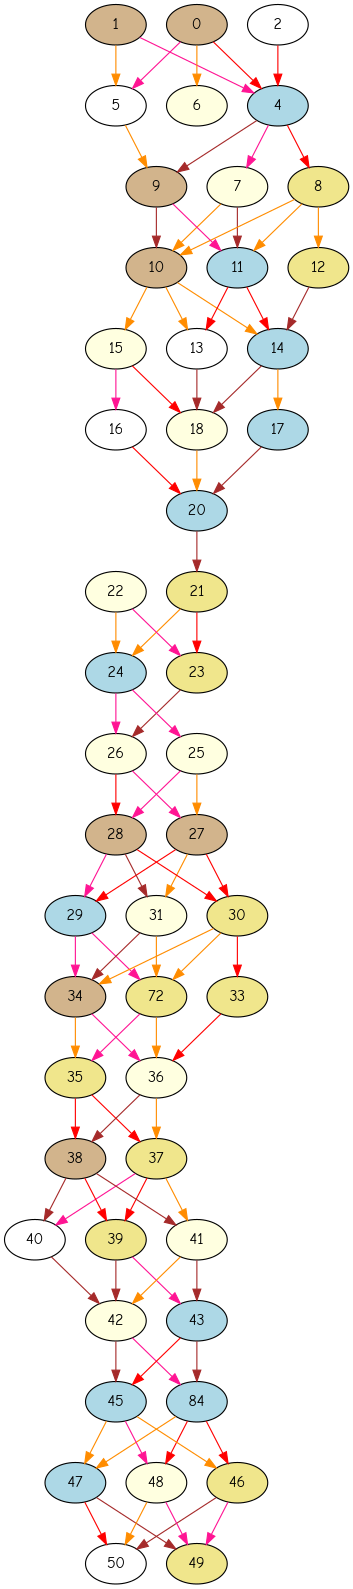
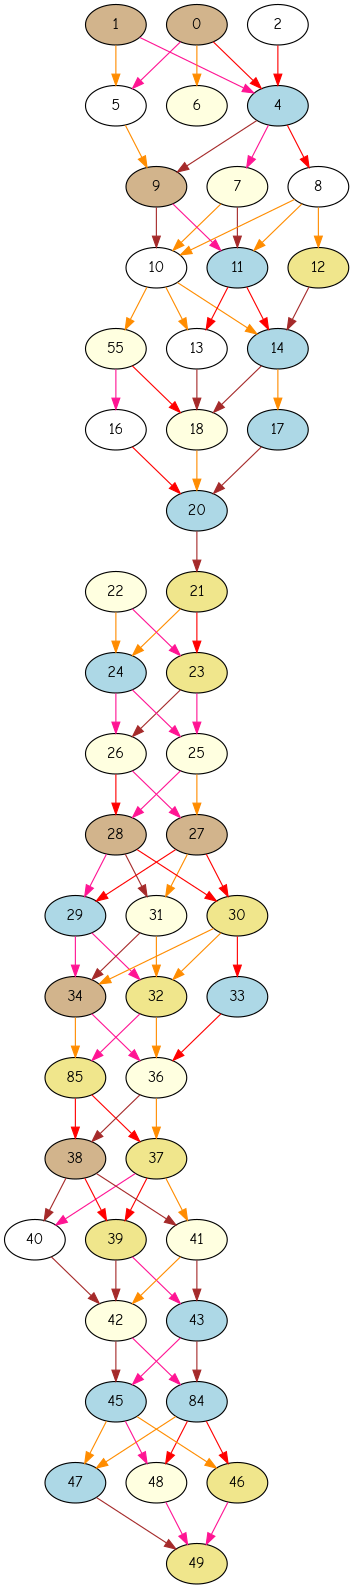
  digraph {
    fontname="Comic Neue"
    node [alpha=0.17 fillcolor=lightyellow fontname="Comic Neue" style=filled]
    edge [color=darkorange fontname="Comic Neue"]
    1 [alpha=0.02 expect_size=32011264 fillcolor=tan]
    4 [expect_size=27094016 fillcolor=lightblue]
    5 [alpha=0.12 expect_size=52333568 fillcolor=white]
    7 [alpha=0.15 expect_size=18920448]
-   8 [alpha=0.14 expect_size=20789248 fillcolor=khaki]
+   8 [alpha=0.14 expect_size=20789248 fillcolor=white]
    9 [alpha=0.05 expect_size=29236224 fillcolor=tan]
-   10 [expect_size=40689664 fillcolor=tan]
+   10 [expect_size=40689664 fillcolor=white]
    11 [alpha=0.05 expect_size=29523968 fillcolor=lightblue]
    12 [alpha=0.12 expect_size=34331648 fillcolor=khaki]
    2 [alpha=0.14 expect_size=32513024 fillcolor=white]
    n11 [alpha=0.03 expect_size=32475136 fillcolor=tan label=0]
    6 [alpha=0.12 expect_size=50759680]
    13 [alpha=0.03 expect_size=19753984 fillcolor=white]
    14 [alpha=0.12 expect_size=26182656 fillcolor=lightblue]
-   15 [alpha=0.20 expect_size=18662400]
+   15 [alpha=0.20 expect_size=18662400 label=55]
    18 [alpha=0.07 expect_size=14794752]
    17 [expect_size=27685888 fillcolor=lightblue]
    16 [alpha=0.04 expect_size=45800448 fillcolor=white]
    20 [expect_size=12138496 fillcolor=lightblue]
    21 [alpha=0.06 expect_size=51363840 fillcolor=khaki]
    23 [expect_size=43898880 fillcolor=khaki]
    24 [alpha=0.18 expect_size=51834880 fillcolor=lightblue]
    22 [alpha=0.05 expect_size=15918080]
    25 [alpha=0.18 expect_size=34093056]
    26 [alpha=0.18 expect_size=33302528]
    27 [alpha=0.04 expect_size=42908672 fillcolor=tan]
    28 [expect_size=34727936 fillcolor=tan]
    29 [alpha=0.19 expect_size=51722240 fillcolor=lightblue]
    30 [expect_size=51935232 fillcolor=khaki]
    31 [alpha=0.05 expect_size=45164544]
-   32 [alpha=0.05 expect_size=10995712 fillcolor=khaki label=72]
+   32 [alpha=0.05 expect_size=10995712 fillcolor=khaki]
    34 [alpha=0.06 expect_size=16691200 fillcolor=tan]
-   33 [alpha=0.11 expect_size=23884800 fillcolor=khaki]
-   35 [alpha=0.07 expect_size=11268096 fillcolor=khaki]
+   33 [alpha=0.11 expect_size=23884800 fillcolor=lightblue]
+   35 [alpha=0.07 expect_size=11268096 fillcolor=khaki label=85]
    36 [alpha=0.05 expect_size=7519232]
    37 [alpha=0.13 expect_size=50963456 fillcolor=khaki]
    38 [alpha=0.05 expect_size=13721600 fillcolor=tan]
    39 [alpha=0.14 expect_size=5709824 fillcolor=khaki]
    40 [alpha=0.07 expect_size=50925568 fillcolor=white]
    41 [alpha=0.19 expect_size=43255808]
    42 [alpha=0.15 expect_size=6983680]
    43 [alpha=0.08 expect_size=18382848 fillcolor=lightblue]
    n43 [alpha=0.01 expect_size=44781568 fillcolor=lightblue label=84]
    45 [alpha=0.06 expect_size=12746752 fillcolor=lightblue]
    46 [alpha=0.03 expect_size=30071808 fillcolor=khaki]
    47 [alpha=0.16 expect_size=42941440 fillcolor=lightblue]
    48 [alpha=0.01 expect_size=26614784]
    49 [alpha=0.06 expect_size=37828608 fillcolor=khaki]
-   50 [alpha=0.11 expect_size=24426496 fillcolor=white]
    1 -> 4 [color=deeppink]
    1 -> 5
    4 -> 7 [color=deeppink]
    4 -> 8 [color=red]
    4 -> 9 [color=brown]
    5 -> 9
    7 -> 10
    7 -> 11 [color=brown]
    8 -> 10
    8 -> 11
    8 -> 12
    9 -> 10 [color=brown]
    9 -> 11 [color=deeppink]
    10 -> 13
    10 -> 14
    10 -> 15
    11 -> 13 [color=red]
    11 -> 14 [color=red]
    12 -> 14 [color=brown]
    2 -> 4 [color=red]
    n11 -> 4 [color=red]
    n11 -> 5 [color=deeppink]
    n11 -> 6
    13 -> 18 [color=brown]
    14 -> 18 [color=brown]
    14 -> 17
    15 -> 18 [color=red]
    15 -> 16 [color=deeppink]
    18 -> 20
    17 -> 20 [color=brown]
    16 -> 20 [color=red]
    20 -> 21 [color=brown]
    21 -> 23 [color=red]
    21 -> 24
+   23 -> 25 [color=deeppink]
    23 -> 26 [color=brown]
    24 -> 25 [color=deeppink]
    24 -> 26 [color=deeppink]
    22 -> 23 [color=deeppink]
    22 -> 24
    25 -> 27
    25 -> 28 [color=deeppink]
    26 -> 27 [color=deeppink]
    26 -> 28 [color=red]
    27 -> 29 [color=red]
    27 -> 30 [color=red]
    27 -> 31
    28 -> 29 [color=deeppink]
    28 -> 30 [color=red]
    28 -> 31 [color=brown]
    29 -> 32 [color=deeppink]
    29 -> 34 [color=deeppink]
    30 -> 32
    30 -> 34
    30 -> 33 [color=red]
    31 -> 32
    31 -> 34 [color=brown]
    32 -> 35 [color=deeppink]
    32 -> 36
    34 -> 35
    34 -> 36 [color=deeppink]
    33 -> 36 [color=red]
    35 -> 37 [color=red]
    35 -> 38 [color=red]
    36 -> 37
    36 -> 38 [color=brown]
    37 -> 39 [color=red]
    37 -> 40 [color=deeppink]
    37 -> 41
    38 -> 39 [color=red]
    38 -> 40 [color=brown]
    38 -> 41 [color=brown]
    39 -> 42 [color=brown]
    39 -> 43 [color=deeppink]
    40 -> 42 [color=brown]
    41 -> 42
    41 -> 43 [color=brown]
    42 -> n43 [color=deeppink]
    42 -> 45 [color=brown]
    43 -> n43 [color=brown]
-   43 -> 45 [color=red]
+   43 -> 45 [color=deeppink]
    n43 -> 46 [color=red]
    n43 -> 47
    n43 -> 48 [color=red]
    45 -> 46
    45 -> 47
    45 -> 48 [color=deeppink]
    46 -> 49 [color=deeppink]
-   46 -> 50 [color=brown]
    47 -> 49 [color=brown]
-   47 -> 50 [color=red]
    48 -> 49 [color=deeppink]
-   48 -> 50
  }
